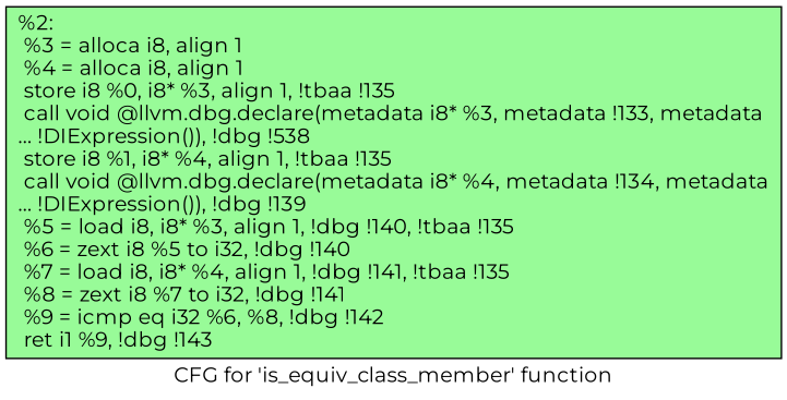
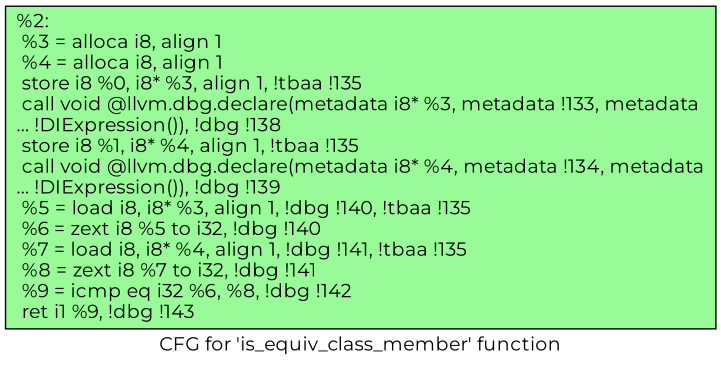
  digraph {
    label="CFG for 'is_equiv_class_member' function"
    fontname=Montserrat
-   n1 [label="{%2:\l  %3 = alloca i8, align 1\l  %4 = alloca i8, align 1\l  store i8 %0, i8* %3, align 1, !tbaa !135\l  call void @llvm.dbg.declare(metadata i8* %3, metadata !133, metadata\l... !DIExpression()), !dbg !538\l  store i8 %1, i8* %4, align 1, !tbaa !135\l  call void @llvm.dbg.declare(metadata i8* %4, metadata !134, metadata\l... !DIExpression()), !dbg !139\l  %5 = load i8, i8* %3, align 1, !dbg !140, !tbaa !135\l  %6 = zext i8 %5 to i32, !dbg !140\l  %7 = load i8, i8* %4, align 1, !dbg !141, !tbaa !135\l  %8 = zext i8 %7 to i32, !dbg !141\l  %9 = icmp eq i32 %6, %8, !dbg !142\l  ret i1 %9, !dbg !143\l}" shape=record style=filled fillcolor=palegreen fontname=Montserrat]
+   n1 [label="{%2:\l  %3 = alloca i8, align 1\l  %4 = alloca i8, align 1\l  store i8 %0, i8* %3, align 1, !tbaa !135\l  call void @llvm.dbg.declare(metadata i8* %3, metadata !133, metadata\l... !DIExpression()), !dbg !138\l  store i8 %1, i8* %4, align 1, !tbaa !135\l  call void @llvm.dbg.declare(metadata i8* %4, metadata !134, metadata\l... !DIExpression()), !dbg !139\l  %5 = load i8, i8* %3, align 1, !dbg !140, !tbaa !135\l  %6 = zext i8 %5 to i32, !dbg !140\l  %7 = load i8, i8* %4, align 1, !dbg !141, !tbaa !135\l  %8 = zext i8 %7 to i32, !dbg !141\l  %9 = icmp eq i32 %6, %8, !dbg !142\l  ret i1 %9, !dbg !143\l}" shape=record style=filled fillcolor=palegreen fontname=Montserrat]
  }
